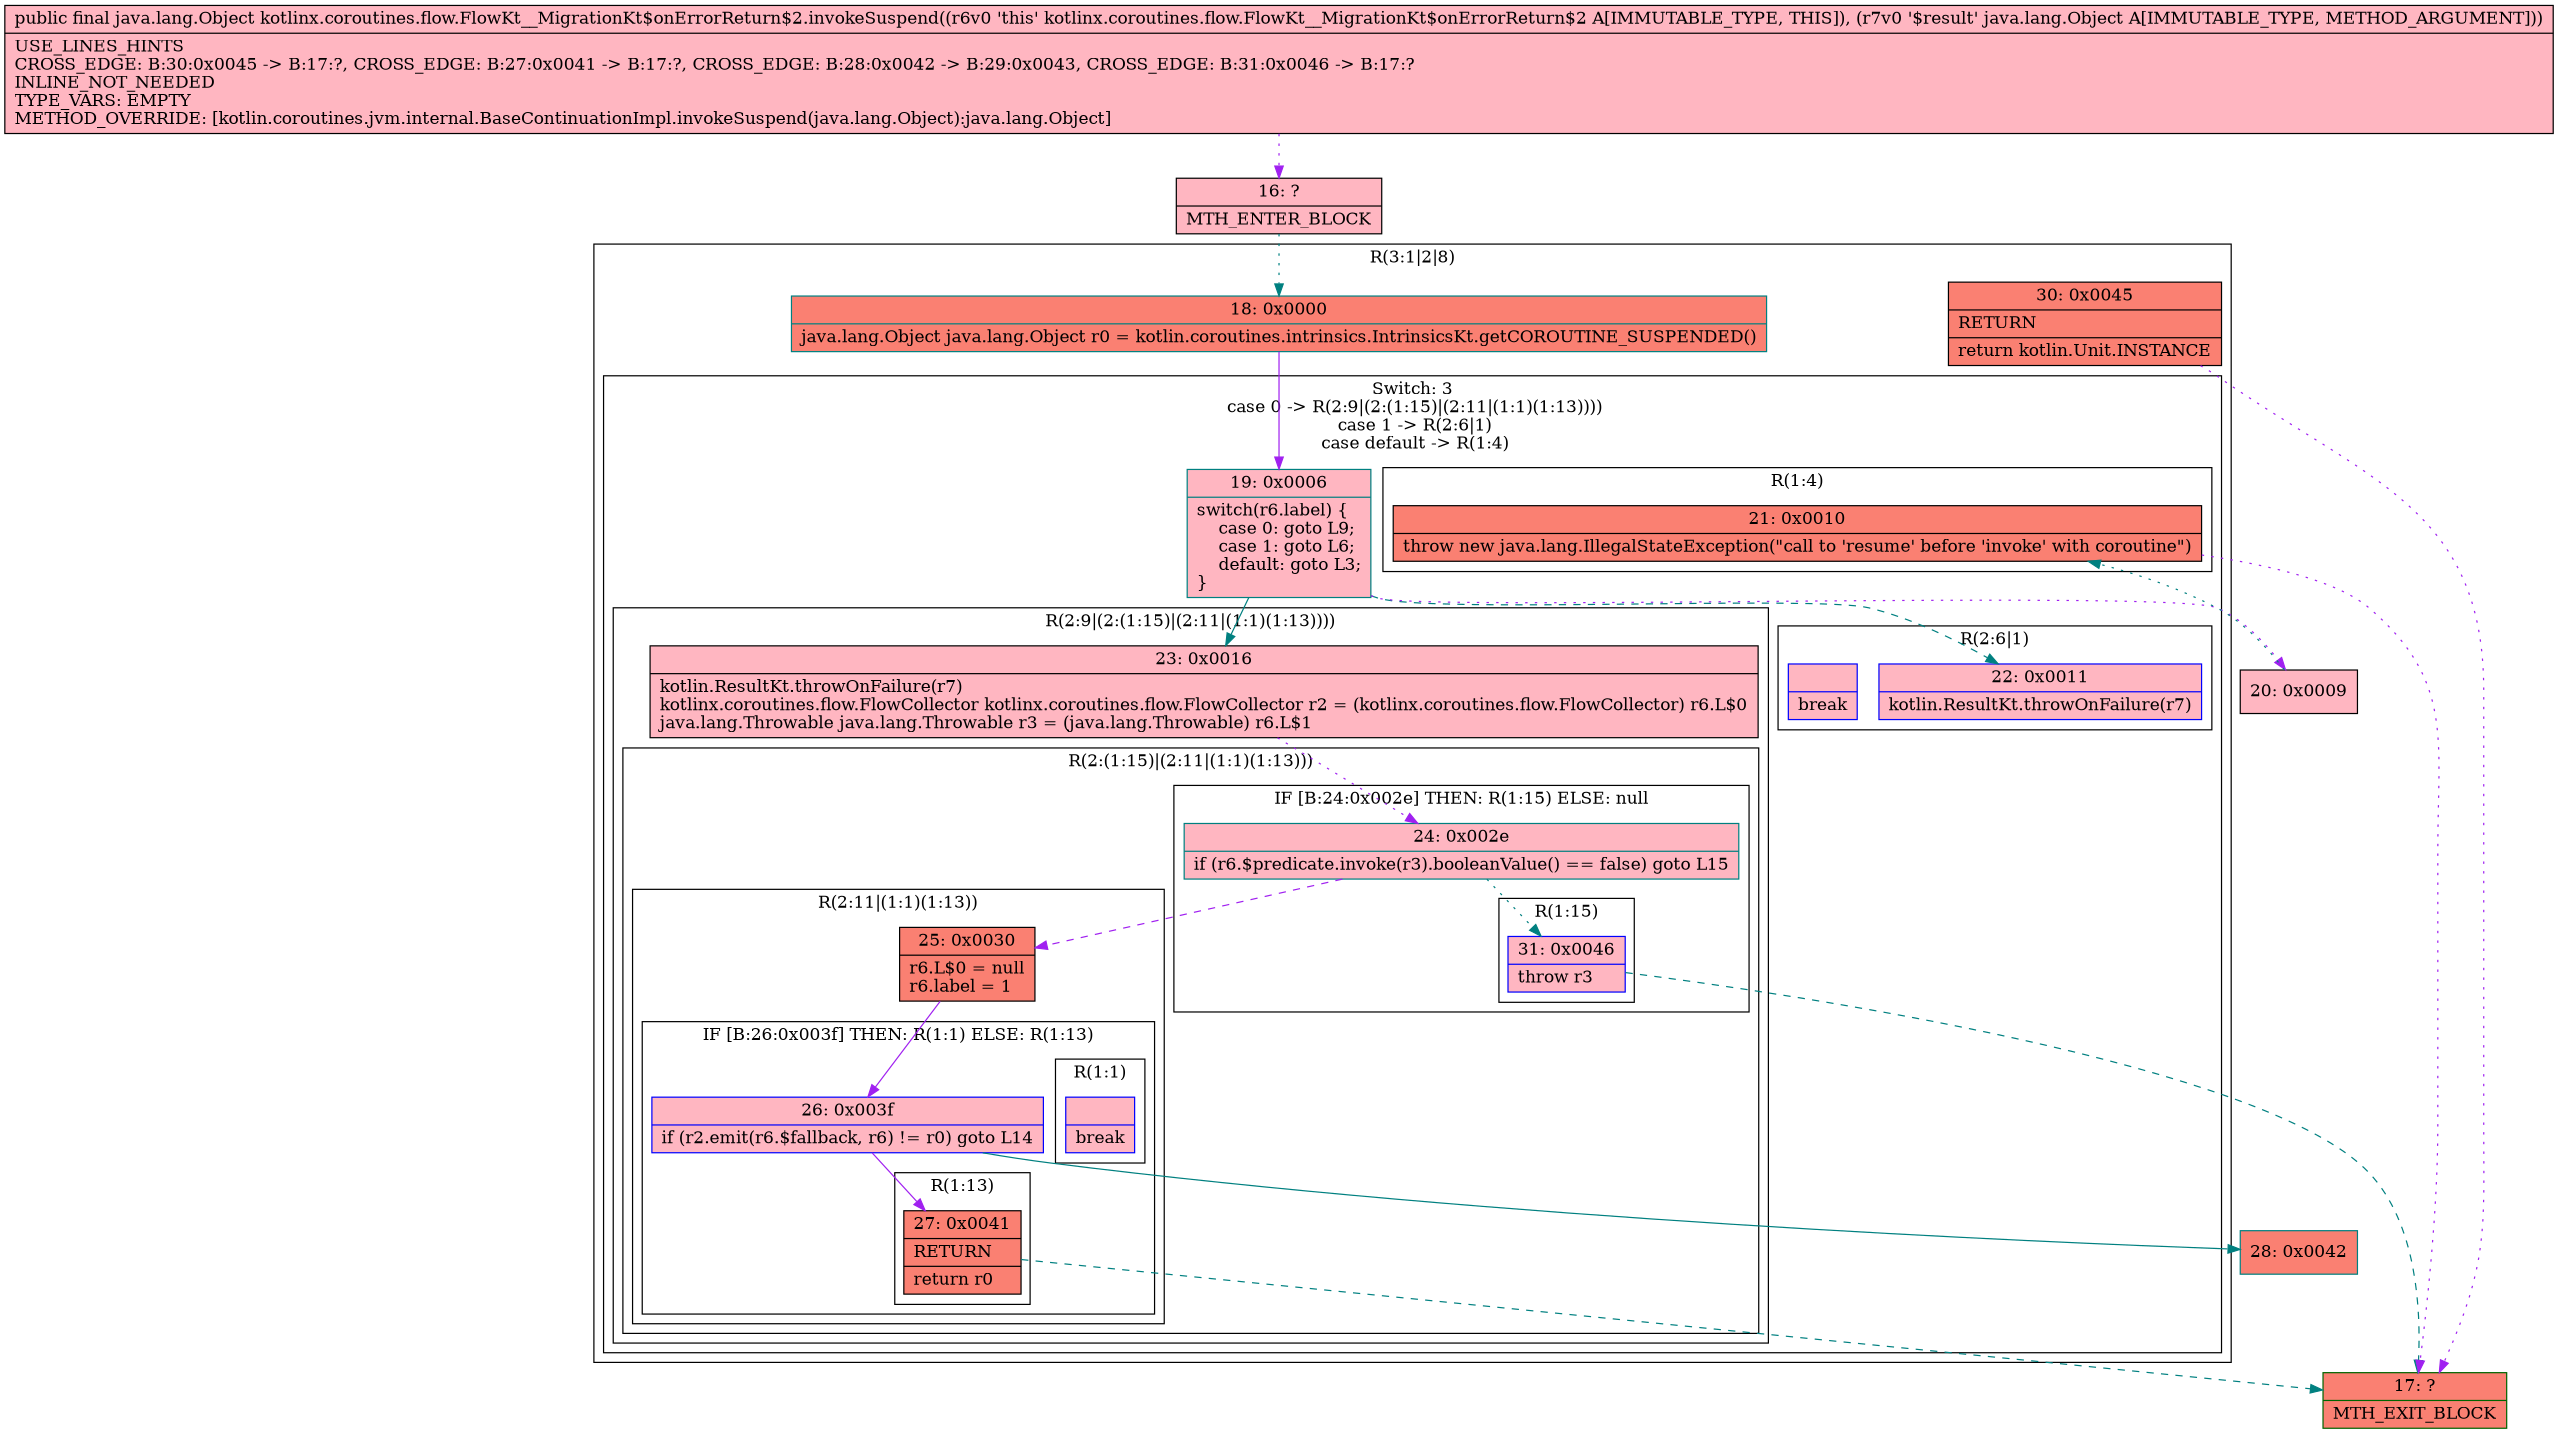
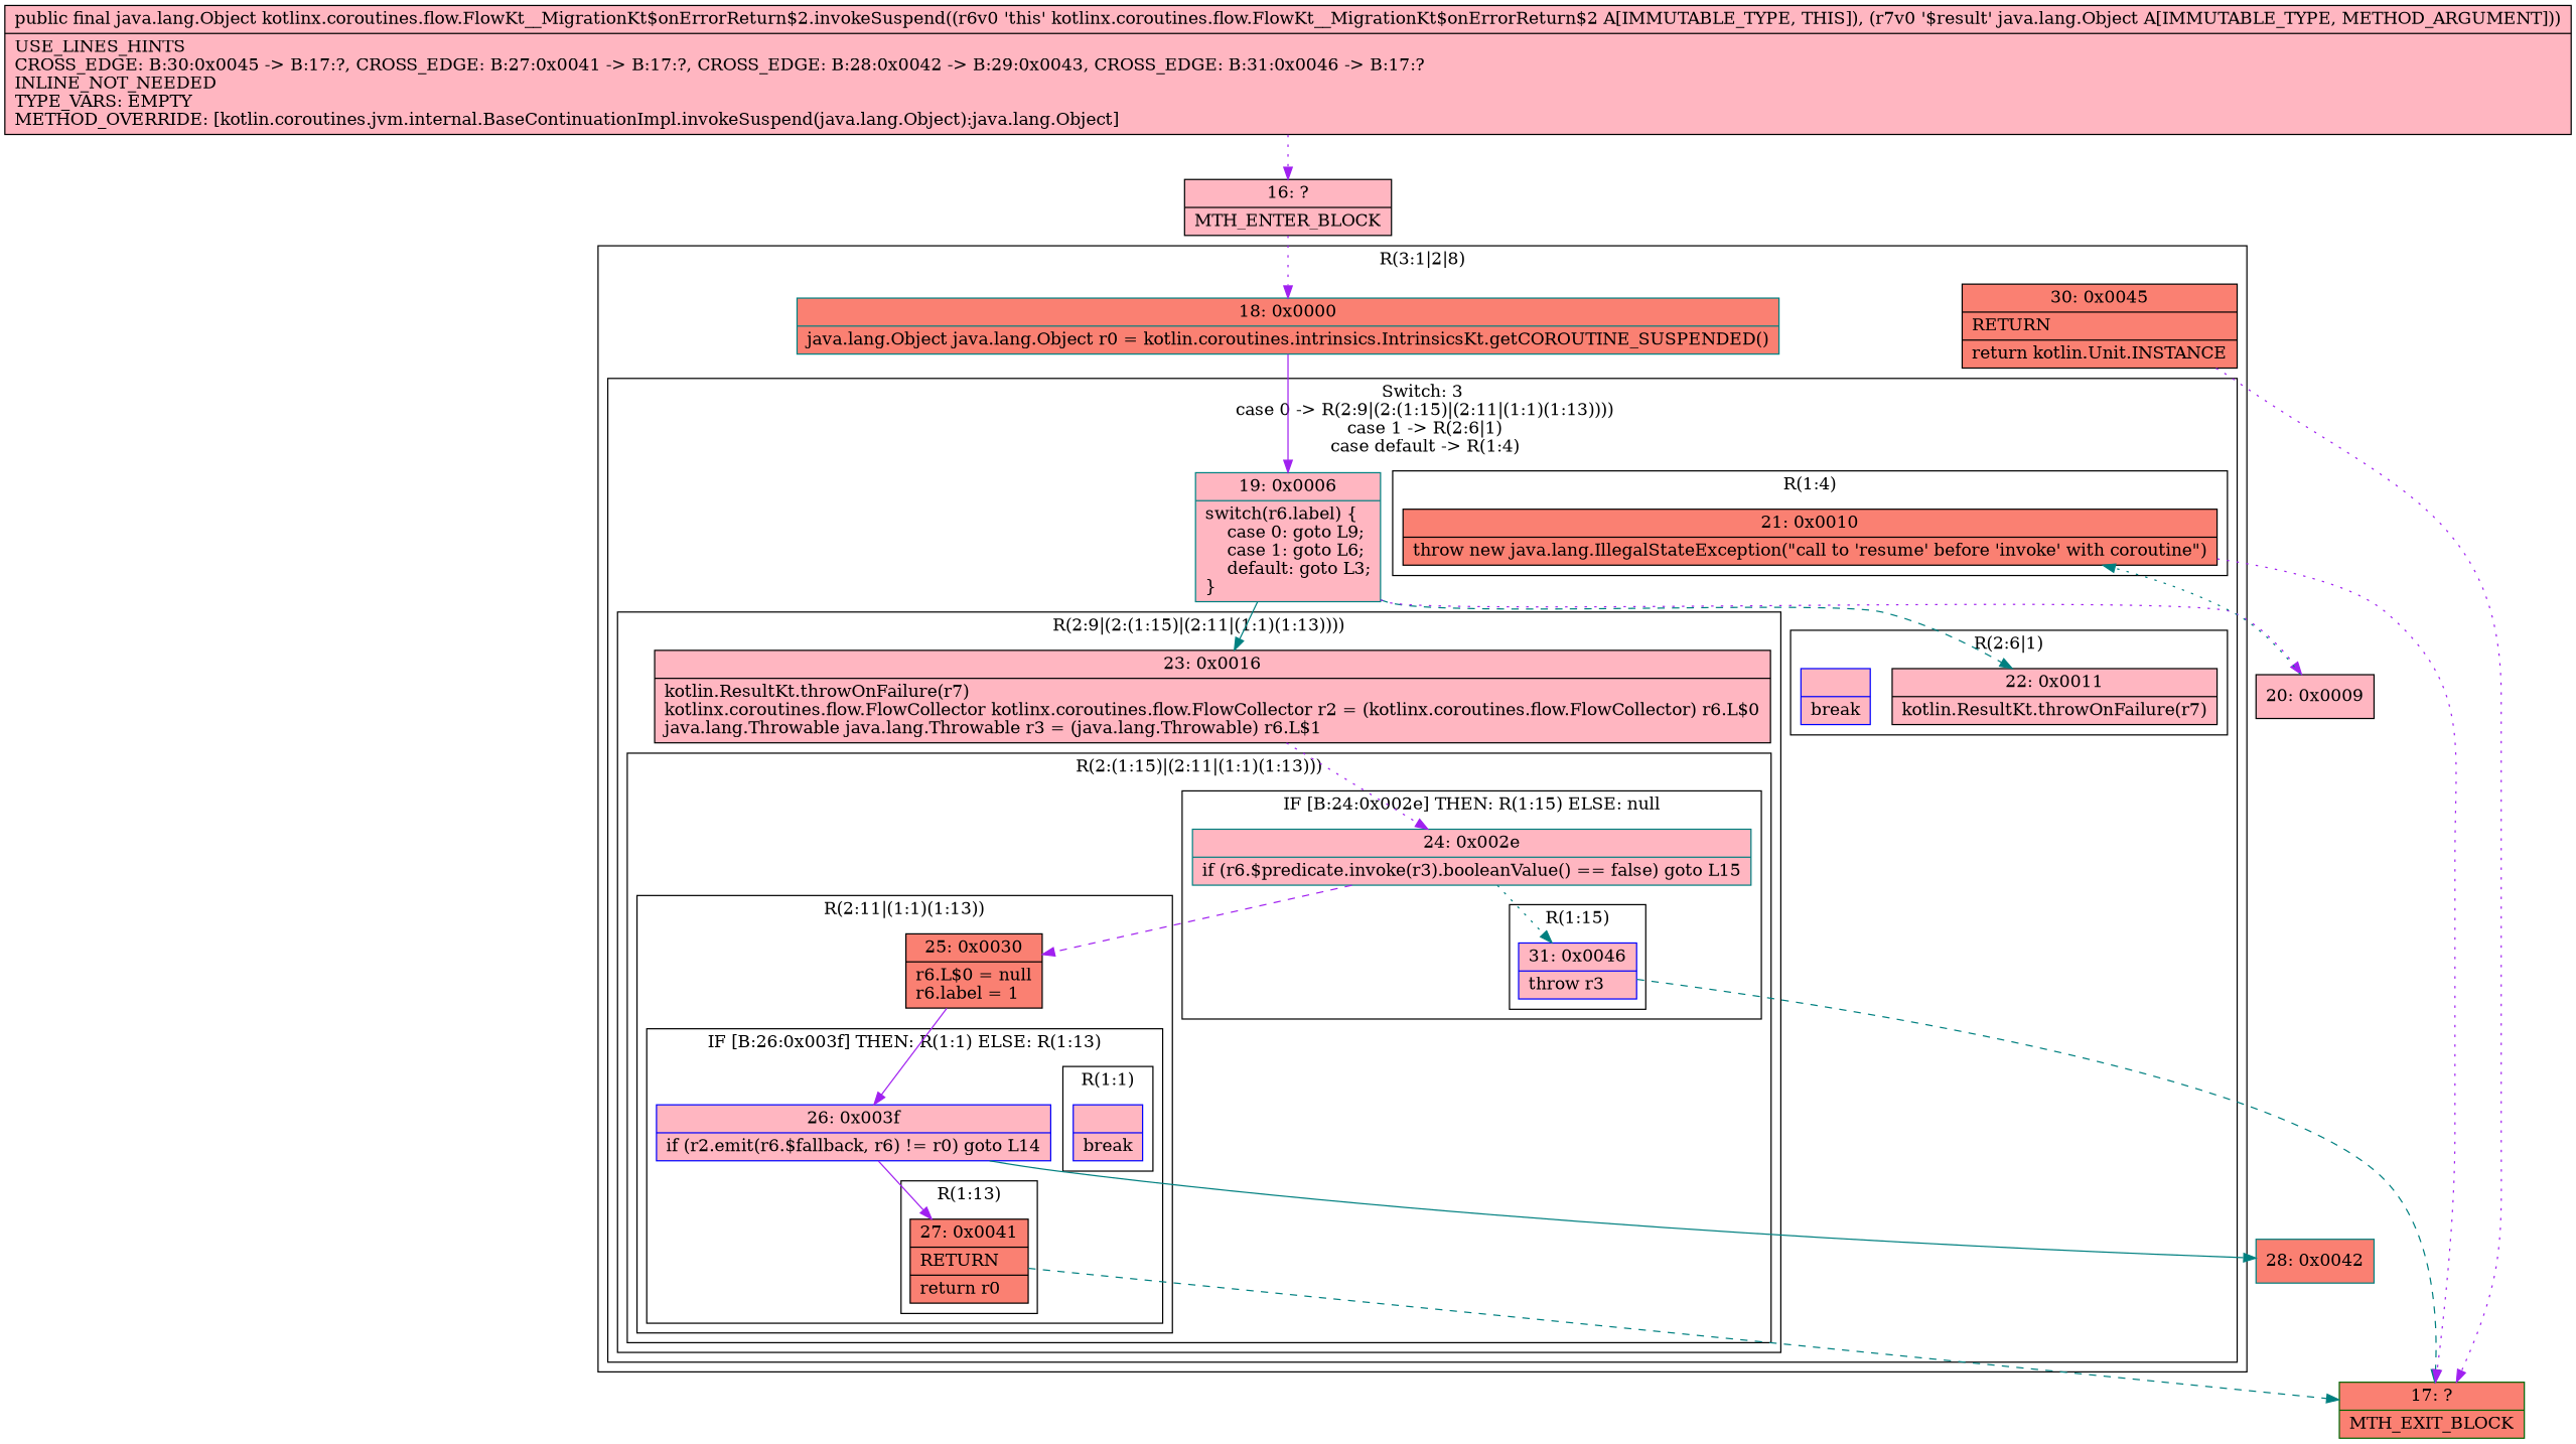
  digraph {
    node [color=black fillcolor=lightpink shape=record style=filled]
    edge [color=purple style=dotted]
    n1 [color=blue label="{31\:\ 0x0046|throw r3\l}"]
    n2 [color=teal label="{24\:\ 0x002e|if (r6.$predicate.invoke(r3).booleanValue() == false) goto L15\l}"]
    n3 [color=blue label="{|break\l}"]
    n4 [fillcolor=salmon label="{27\:\ 0x0041|RETURN\l|return r0\l}"]
    n5 [color=blue label="{26\:\ 0x003f|if (r2.emit(r6.$fallback, r6) != r0) goto L14\l}"]
    n6 [fillcolor=salmon label="{25\:\ 0x0030|r6.L$0 = null\lr6.label = 1\l}"]
    n7 [label="{23\:\ 0x0016|kotlin.ResultKt.throwOnFailure(r7)\lkotlinx.coroutines.flow.FlowCollector kotlinx.coroutines.flow.FlowCollector r2 = (kotlinx.coroutines.flow.FlowCollector) r6.L$0\ljava.lang.Throwable java.lang.Throwable r3 = (java.lang.Throwable) r6.L$1\l}"]
-   n8 [color=blue label="{22\:\ 0x0011|kotlin.ResultKt.throwOnFailure(r7)\l}"]
+   n8 [label="{22\:\ 0x0011|kotlin.ResultKt.throwOnFailure(r7)\l}"]
    n9 [color=blue label="{|break\l}"]
    n10 [fillcolor=salmon label="{21\:\ 0x0010|throw new java.lang.IllegalStateException(\"call to 'resume' before 'invoke' with coroutine\")\l}"]
    n11 [color=teal label="{19\:\ 0x0006|switch(r6.label) \{\l    case 0: goto L9;\l    case 1: goto L6;\l    default: goto L3;\l\}\l}"]
    n12 [color=teal fillcolor=salmon label="{18\:\ 0x0000|java.lang.Object java.lang.Object r0 = kotlin.coroutines.intrinsics.IntrinsicsKt.getCOROUTINE_SUSPENDED()\l}"]
    n13 [fillcolor=salmon label="{30\:\ 0x0045|RETURN\l|return kotlin.Unit.INSTANCE\l}"]
    n14 [color=darkgreen fillcolor=salmon label="{17\:\ ?|MTH_EXIT_BLOCK\l}"]
    n15 [color=teal fillcolor=salmon label="{28\:\ 0x0042}"]
    n16 [label="{20\:\ 0x0009}"]
    n17 [label="{16\:\ ?|MTH_ENTER_BLOCK\l}"]
    n18 [label="{public final java.lang.Object kotlinx.coroutines.flow.FlowKt__MigrationKt$onErrorReturn$2.invokeSuspend((r6v0 'this' kotlinx.coroutines.flow.FlowKt__MigrationKt$onErrorReturn$2 A[IMMUTABLE_TYPE, THIS]), (r7v0 '$result' java.lang.Object A[IMMUTABLE_TYPE, METHOD_ARGUMENT]))  | USE_LINES_HINTS\lCROSS_EDGE: B:30:0x0045 \-\> B:17:?, CROSS_EDGE: B:27:0x0041 \-\> B:17:?, CROSS_EDGE: B:28:0x0042 \-\> B:29:0x0043, CROSS_EDGE: B:31:0x0046 \-\> B:17:?\lINLINE_NOT_NEEDED\lTYPE_VARS: EMPTY\lMETHOD_OVERRIDE: [kotlin.coroutines.jvm.internal.BaseContinuationImpl.invokeSuspend(java.lang.Object):java.lang.Object]\l}"]
    subgraph cluster_1 {
      label="R(3:1|2|8)"
      n12
      n13
      subgraph cluster_2 {
        label="Switch: 3\n case 0 -> R(2:9|(2:(1:15)|(2:11|(1:1)(1:13))))\n case 1 -> R(2:6|1)\n case default -> R(1:4)"
        n11
        subgraph cluster_3 {
          label="R(2:9|(2:(1:15)|(2:11|(1:1)(1:13))))"
          n7
          subgraph cluster_4 {
            label="R(2:(1:15)|(2:11|(1:1)(1:13)))"
            subgraph cluster_5 {
              label="IF [B:24:0x002e] THEN: R(1:15) ELSE: null"
              n2
              subgraph cluster_6 {
                label="R(1:15)"
                n1
              }
            }
            subgraph cluster_7 {
              label="R(2:11|(1:1)(1:13))"
              n6
              subgraph cluster_8 {
                label="IF [B:26:0x003f] THEN: R(1:1) ELSE: R(1:13)"
                n5
                subgraph cluster_9 {
                  label="R(1:1)"
                  n3
                }
                subgraph cluster_10 {
                  label="R(1:13)"
                  n4
                }
              }
            }
          }
        }
        subgraph cluster_11 {
          label="R(2:6|1)"
          n8
          n9
        }
        subgraph cluster_12 {
          label="R(1:4)"
          n10
        }
      }
    }
    n1 -> n14 [color=teal style=dashed]
    n2 -> n1 [color=teal]
    n2 -> n6 [style=dashed]
    n4 -> n14 [color=teal style=dashed]
    n5 -> n4 [style=solid]
    n5 -> n15 [color=teal style=solid]
    n6 -> n5 [style=solid]
    n7 -> n2
    n10 -> n14
    n11 -> n7 [color=teal style=solid]
    n11 -> n8 [color=teal style=dashed]
    n11 -> n16
    n12 -> n11 [style=solid]
    n13 -> n14
    n16 -> n10 [color=teal]
-   n17 -> n12 [color=teal]
+   n17 -> n12
    n18 -> n17
  }
